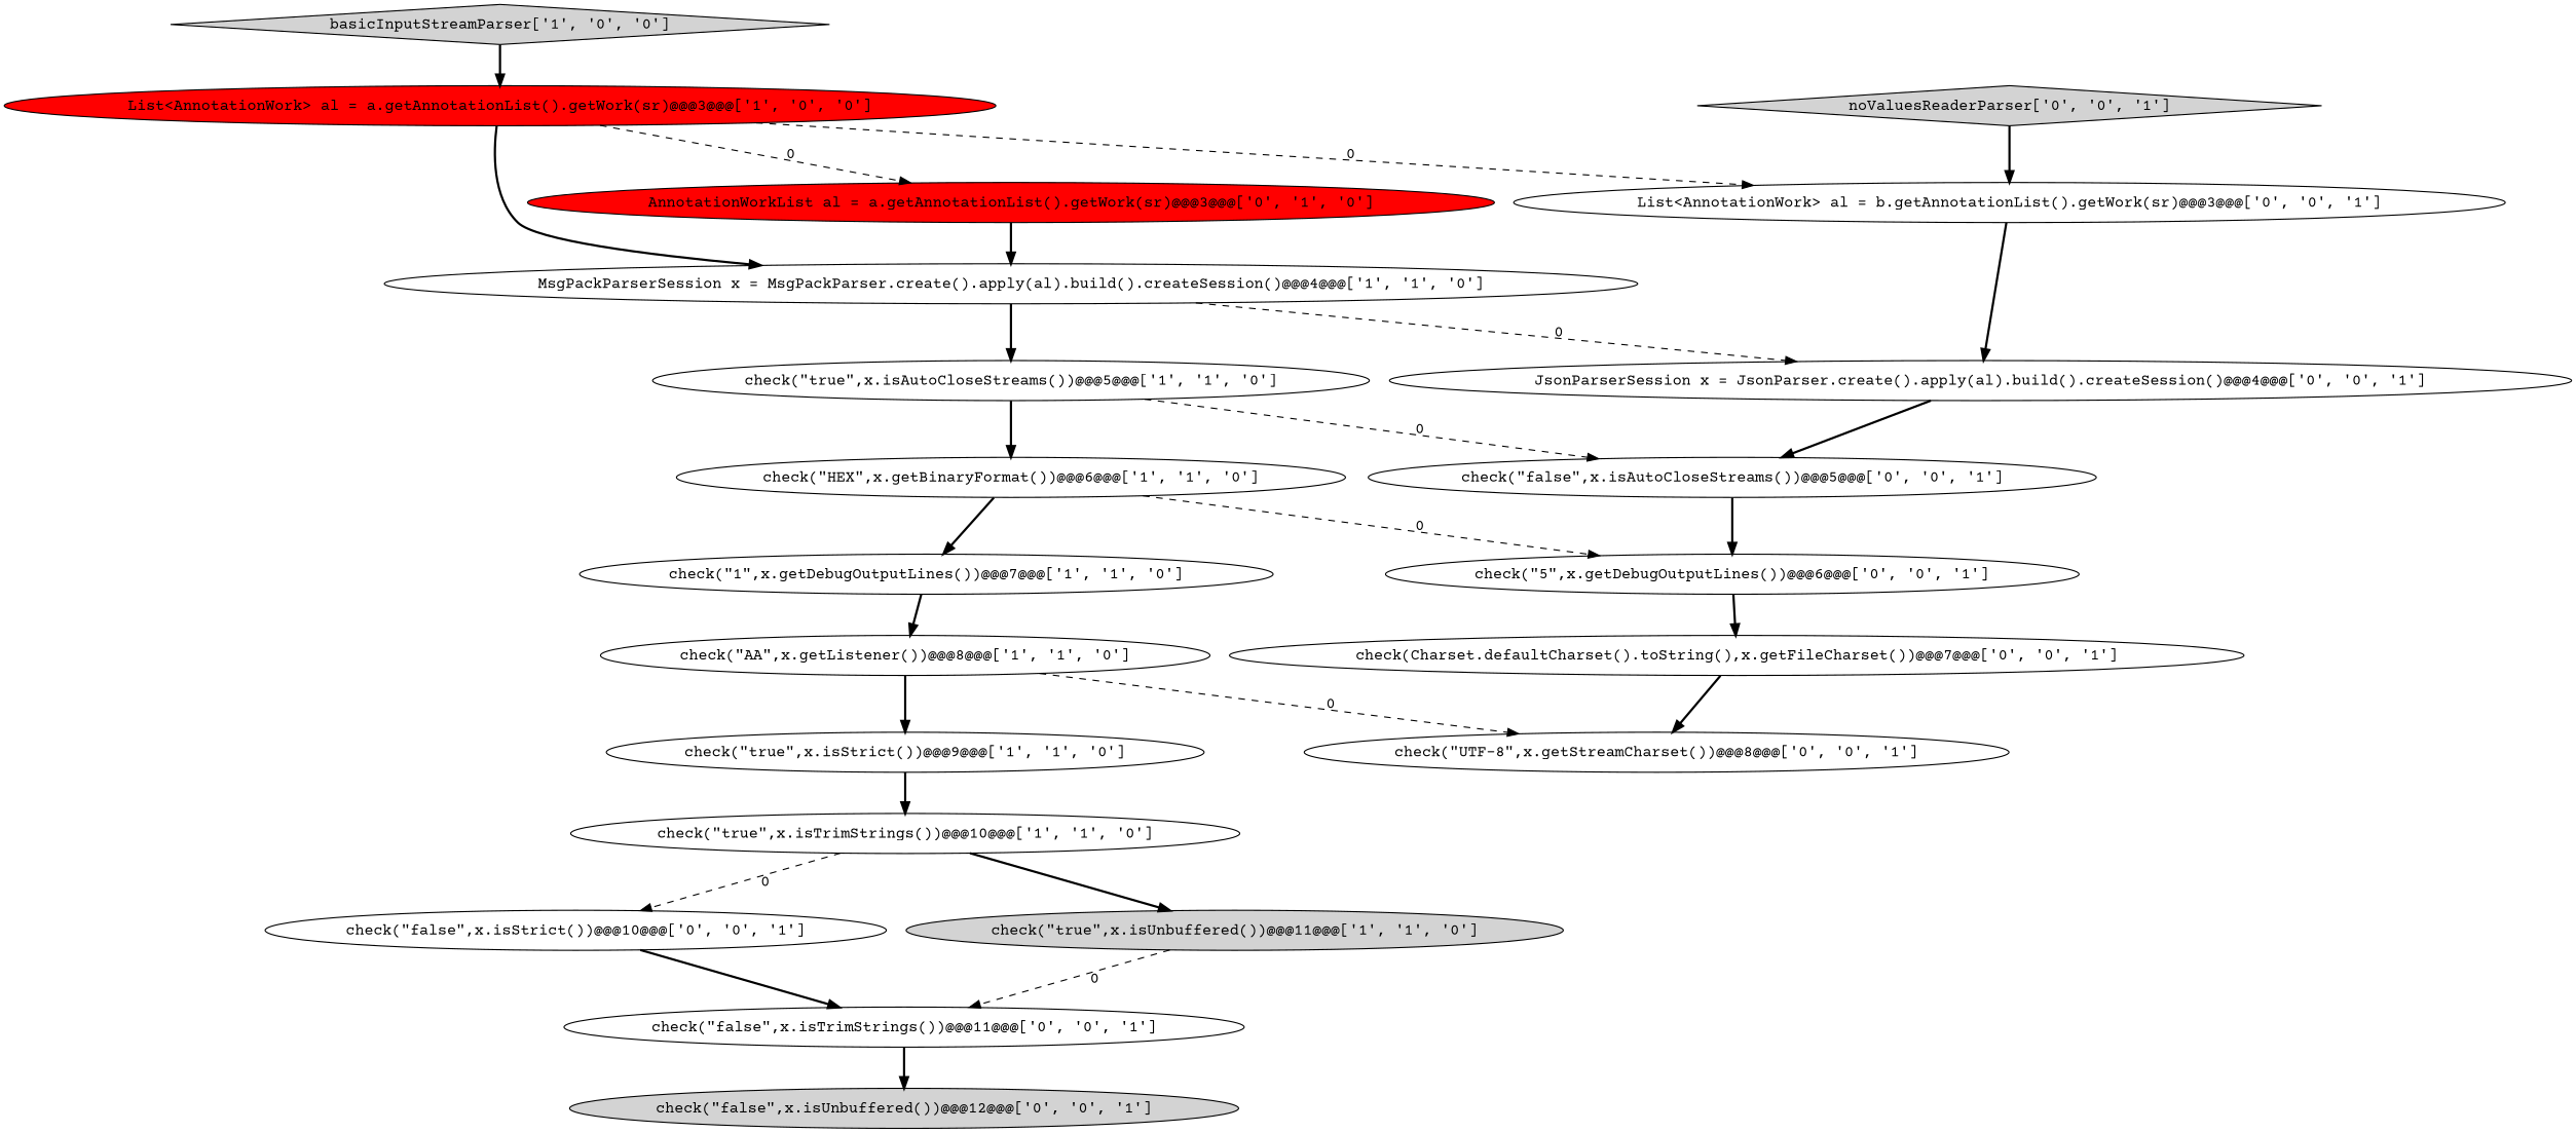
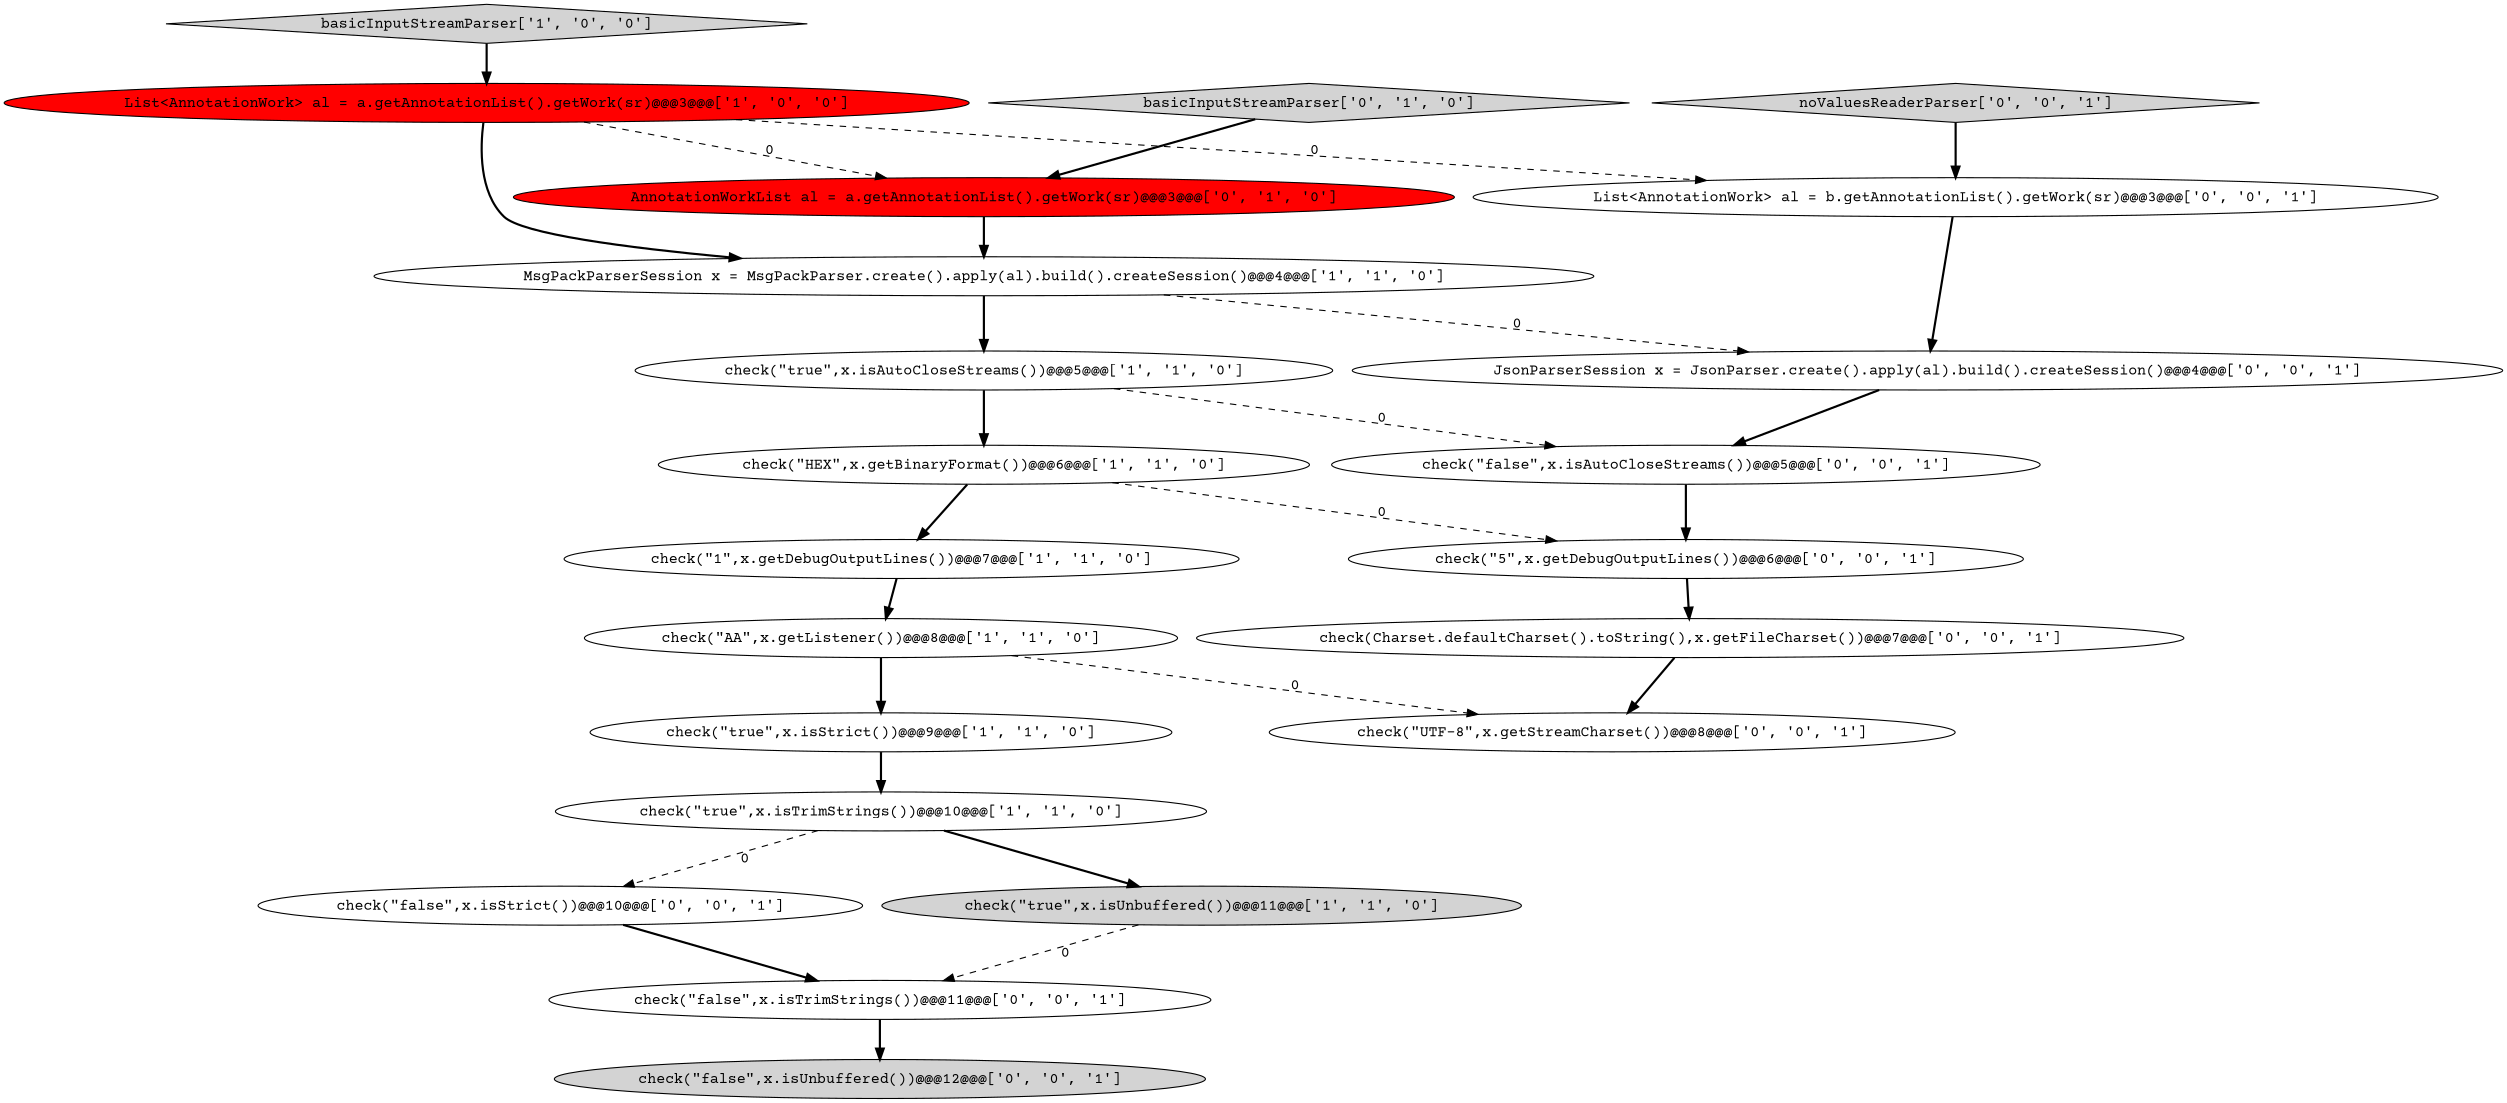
  digraph {
    fontname="Courier Prime"
    node [fillcolor=white fontname="Courier Prime" shape=ellipse style=filled]
    edge [fontname="Courier Prime" style=bold]
    n1 [fillcolor=lightgray label="basicInputStreamParser['1', '0', '0']" shape=diamond]
    n2 [fillcolor=red label="List<AnnotationWork> al = a.getAnnotationList().getWork(sr)@@@3@@@['1', '0', '0']"]
    n3 [label="List<AnnotationWork> al = b.getAnnotationList().getWork(sr)@@@3@@@['0', '0', '1']"]
    n4 [label="MsgPackParserSession x = MsgPackParser.create().apply(al).build().createSession()@@@4@@@['1', '1', '0']"]
    n5 [fillcolor=red label="AnnotationWorkList al = a.getAnnotationList().getWork(sr)@@@3@@@['0', '1', '0']"]
    n6 [label="check(\"true\",x.isTrimStrings())@@@10@@@['1', '1', '0']"]
    n7 [label="check(\"false\",x.isStrict())@@@10@@@['0', '0', '1']"]
    n8 [fillcolor=lightgray label="check(\"true\",x.isUnbuffered())@@@11@@@['1', '1', '0']"]
    n9 [label="check(\"false\",x.isTrimStrings())@@@11@@@['0', '0', '1']"]
    n10 [label="check(\"UTF-8\",x.getStreamCharset())@@@8@@@['0', '0', '1']"]
    n11 [label="check(\"true\",x.isAutoCloseStreams())@@@5@@@['1', '1', '0']"]
    n12 [label="check(\"false\",x.isAutoCloseStreams())@@@5@@@['0', '0', '1']"]
    n13 [label="check(\"HEX\",x.getBinaryFormat())@@@6@@@['1', '1', '0']"]
    n14 [label="check(\"5\",x.getDebugOutputLines())@@@6@@@['0', '0', '1']"]
    n15 [label="check(\"1\",x.getDebugOutputLines())@@@7@@@['1', '1', '0']"]
    n16 [label="check(\"true\",x.isStrict())@@@9@@@['1', '1', '0']"]
    n17 [label="JsonParserSession x = JsonParser.create().apply(al).build().createSession()@@@4@@@['0', '0', '1']"]
    n18 [label="check(\"AA\",x.getListener())@@@8@@@['1', '1', '0']"]
    n19 [fillcolor=lightgray label="noValuesReaderParser['0', '0', '1']" shape=diamond]
+   n20 [fillcolor=lightgray label="basicInputStreamParser['0', '1', '0']" shape=diamond]
    n21 [fillcolor=lightgray label="check(\"false\",x.isUnbuffered())@@@12@@@['0', '0', '1']"]
    n22 [label="check(Charset.defaultCharset().toString(),x.getFileCharset())@@@7@@@['0', '0', '1']"]
    n1 -> n2
    n2 -> n3 [label=0 style=dashed]
    n2 -> n4
    n2 -> n5 [label=0 style=dashed]
    n3 -> n17
    n4 -> n11
    n4 -> n17 [label=0 style=dashed]
    n5 -> n4
    n6 -> n7 [label=0 style=dashed]
    n6 -> n8
    n7 -> n9
    n8 -> n9 [label=0 style=dashed]
    n9 -> n21
    n11 -> n12 [label=0 style=dashed]
    n11 -> n13
    n12 -> n14
    n13 -> n14 [label=0 style=dashed]
    n13 -> n15
    n14 -> n22
    n15 -> n18
    n16 -> n6
    n17 -> n12
    n18 -> n10 [label=0 style=dashed]
    n18 -> n16
    n19 -> n3
+   n20 -> n5
    n22 -> n10
  }
